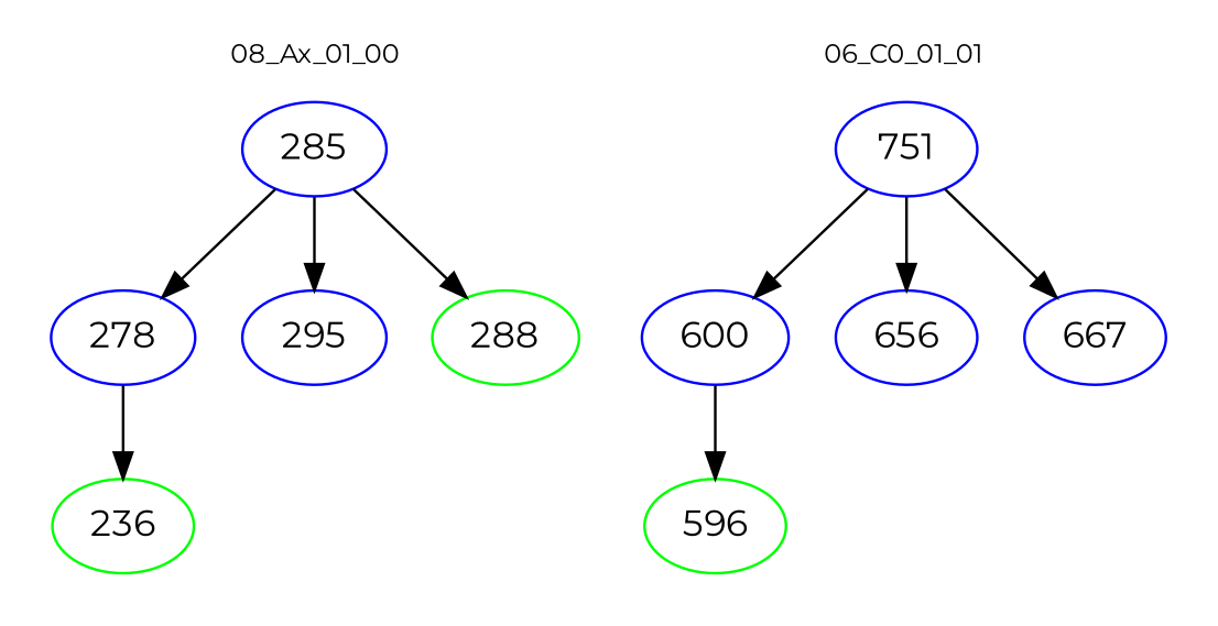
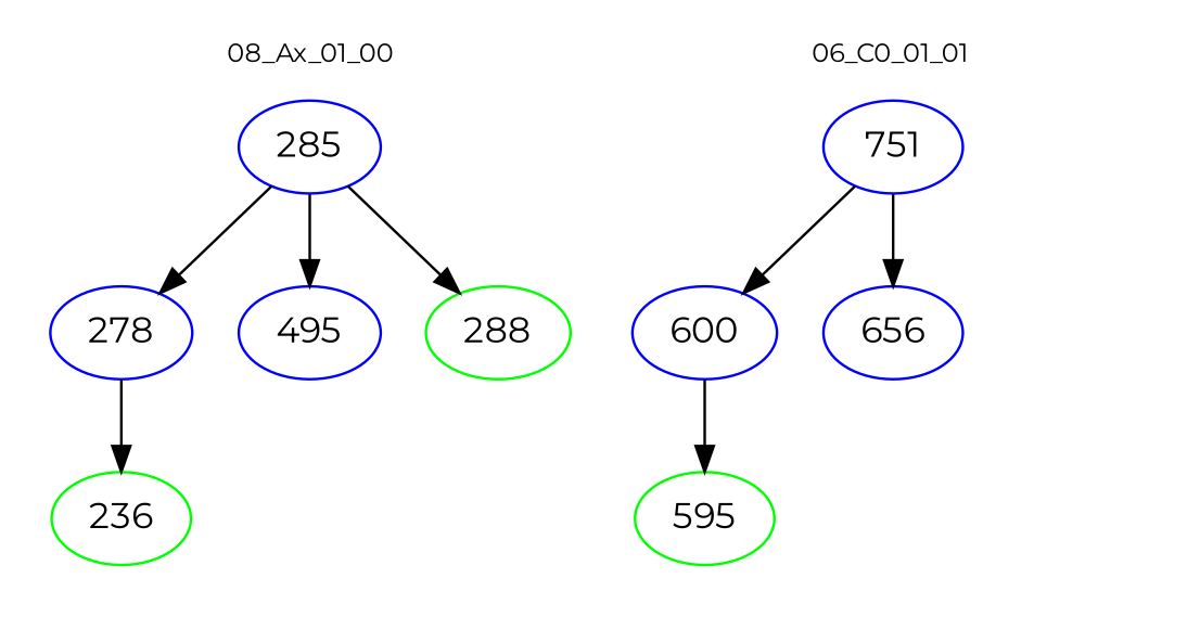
  digraph {
    fontname=Montserrat
    node [color=blue fontname=Montserrat]
    edge [color=black fontname=Montserrat]
    n1 [label=285]
    n2 [label=278]
-   n3 [label=295]
+   n3 [label=495]
    n4 [color=green label=288]
    n5 [color=green label=236]
    n6 [label=751]
    n7 [label=600]
    n8 [label=656]
-   n9 [label=667]
-   n10 [color=green label=596]
+   n10 [color=green label=595]
    subgraph cluster_1 {
      color=white
      fontsize=10
      label="08_Ax_01_00"
      n1
      n2
      n3
      n4
      n5
    }
    subgraph cluster_2 {
      color=white
      fontsize=10
      label="06_C0_01_01"
      n6
      n7
      n8
-     n9
      n10
    }
    n1 -> n2
    n1 -> n3
    n1 -> n4
    n2 -> n5
    n6 -> n7
    n6 -> n8
-   n6 -> n9
    n7 -> n10
  }
